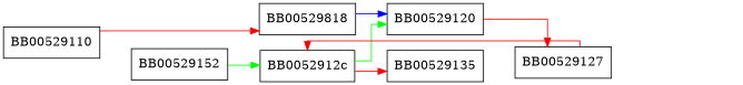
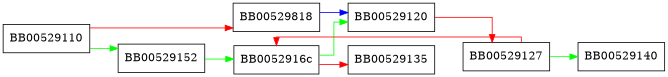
  digraph {
    rankdir=LR
    splines=ortho
    node [shape=box]
    edge [color=green]
    BB00529110
    BB00529152
    n3 [label=BB00529818]
-   BB0052912c
+   BB0052912c [label=BB0052916c]
    BB00529120
    BB00529127
    BB00529135
+   BB00529140
+   BB00529110 -> BB00529152
    BB00529110 -> n3 [color=red]
    BB00529152 -> BB0052912c
    n3 -> BB00529120 [color=blue]
    BB0052912c -> BB00529120
    BB0052912c -> BB00529135 [color=red]
    BB00529120 -> BB00529127 [color=red]
    BB00529127 -> BB0052912c [color=red]
+   BB00529127 -> BB00529140
  }
